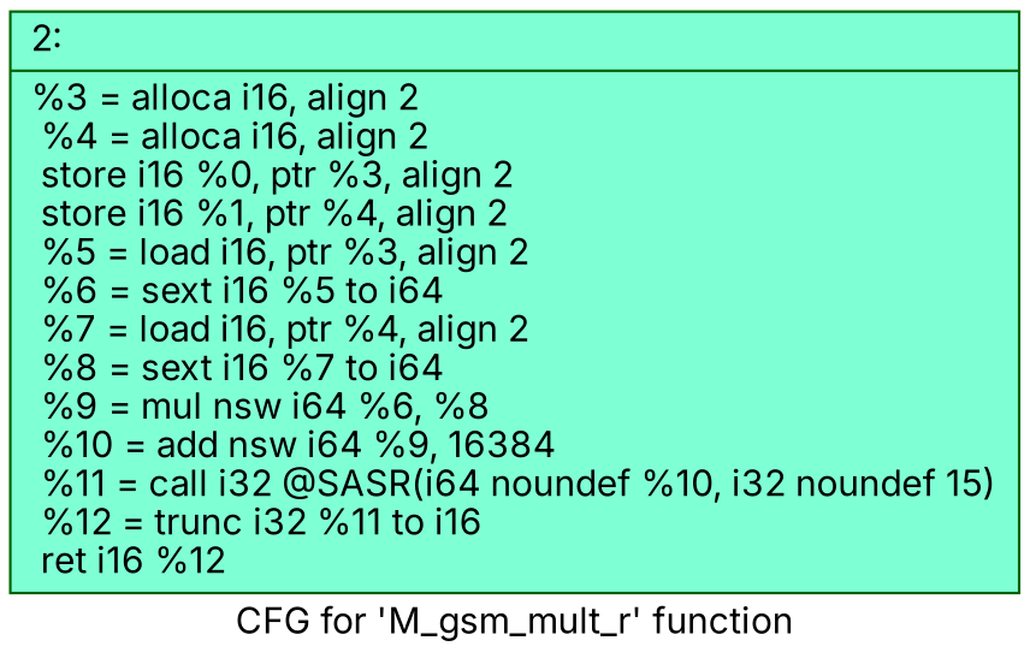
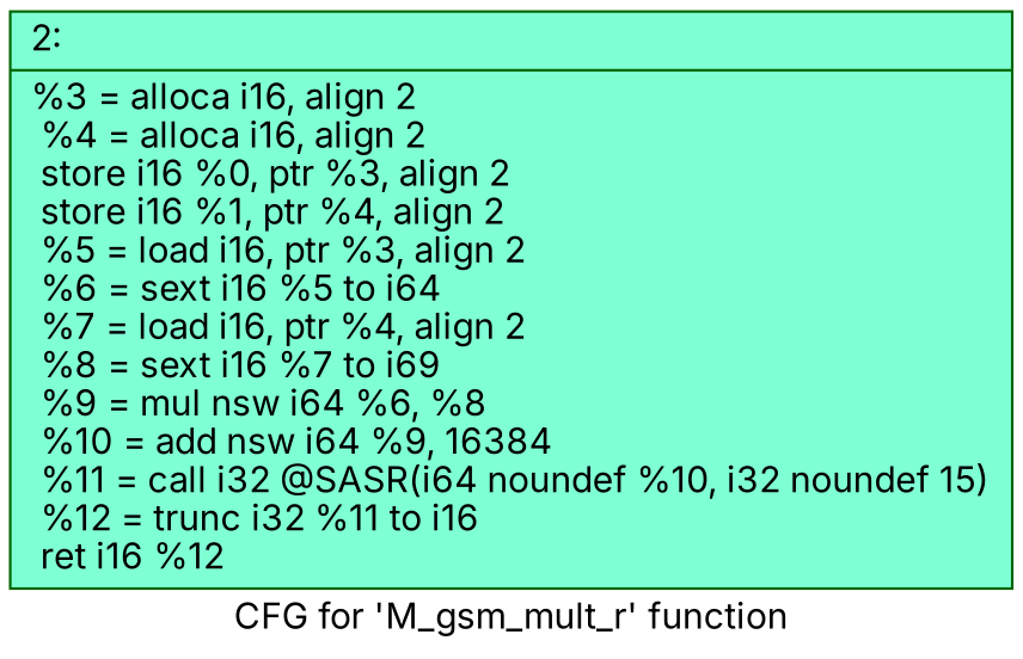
  digraph {
    label="CFG for 'M_gsm_mult_r' function"
    fontname=Inter
-   n1 [color=darkgreen fillcolor=aquamarine fontname=Inter label="{2:\l|  %3 = alloca i16, align 2\l  %4 = alloca i16, align 2\l  store i16 %0, ptr %3, align 2\l  store i16 %1, ptr %4, align 2\l  %5 = load i16, ptr %3, align 2\l  %6 = sext i16 %5 to i64\l  %7 = load i16, ptr %4, align 2\l  %8 = sext i16 %7 to i64\l  %9 = mul nsw i64 %6, %8\l  %10 = add nsw i64 %9, 16384\l  %11 = call i32 @SASR(i64 noundef %10, i32 noundef 15)\l  %12 = trunc i32 %11 to i16\l  ret i16 %12\l}" shape=record style=filled]
+   n1 [color=darkgreen fillcolor=aquamarine fontname=Inter label="{2:\l|  %3 = alloca i16, align 2\l  %4 = alloca i16, align 2\l  store i16 %0, ptr %3, align 2\l  store i16 %1, ptr %4, align 2\l  %5 = load i16, ptr %3, align 2\l  %6 = sext i16 %5 to i64\l  %7 = load i16, ptr %4, align 2\l  %8 = sext i16 %7 to i69\l  %9 = mul nsw i64 %6, %8\l  %10 = add nsw i64 %9, 16384\l  %11 = call i32 @SASR(i64 noundef %10, i32 noundef 15)\l  %12 = trunc i32 %11 to i16\l  ret i16 %12\l}" shape=record style=filled]
  }
